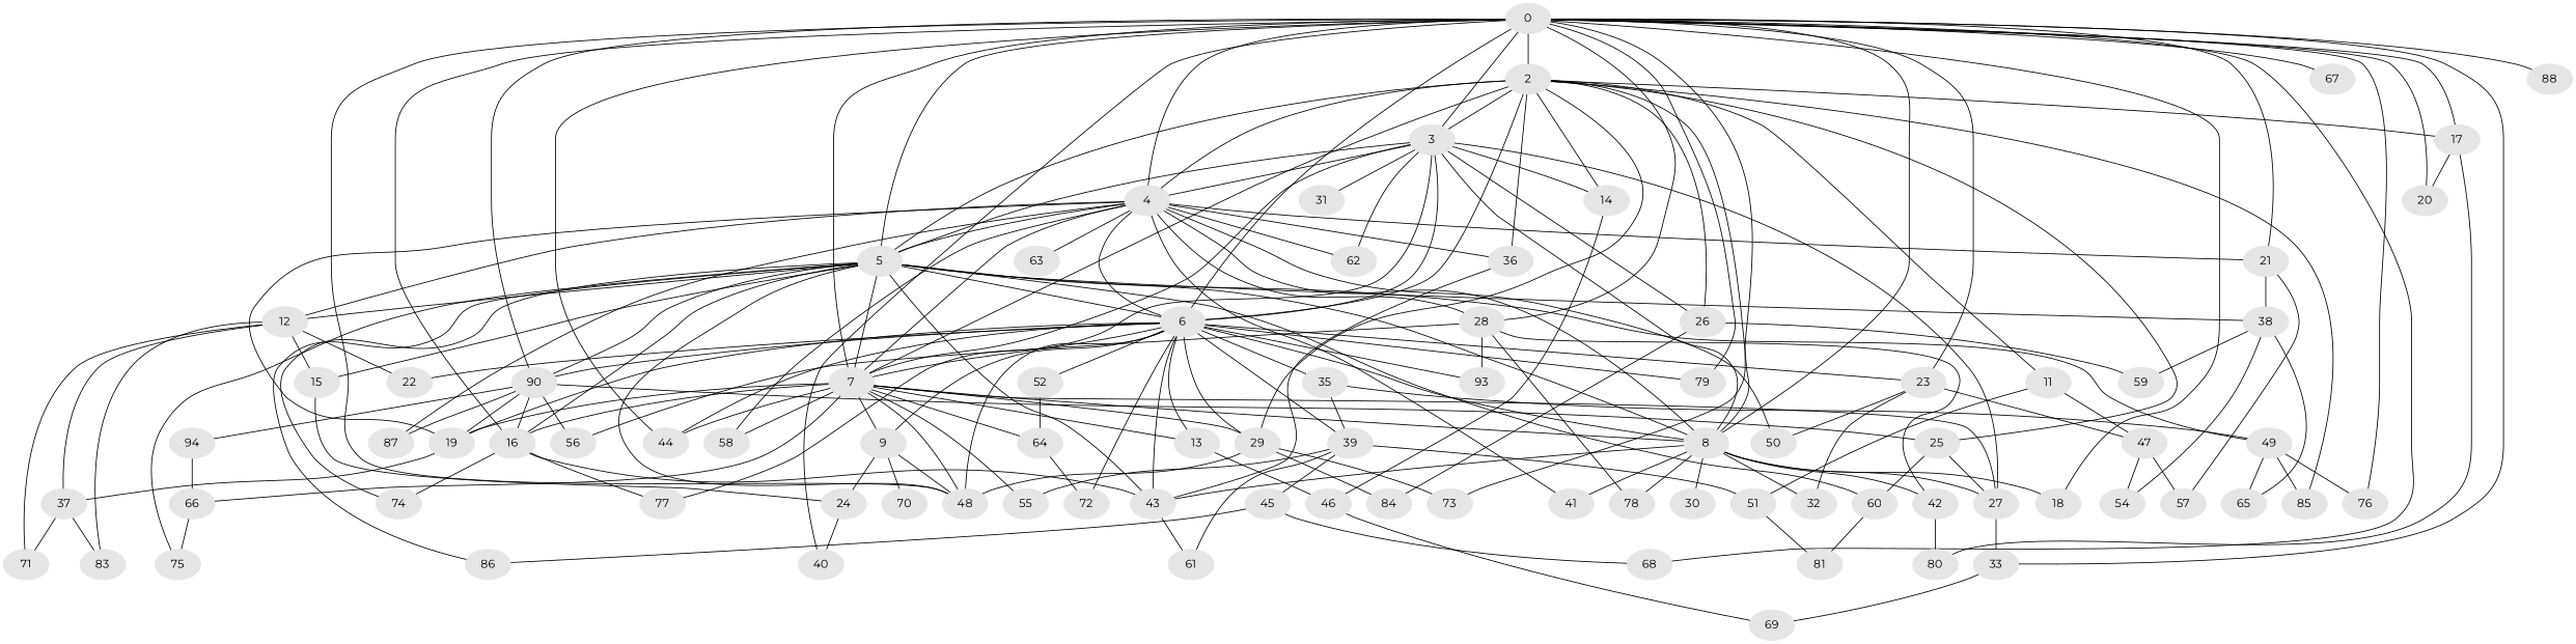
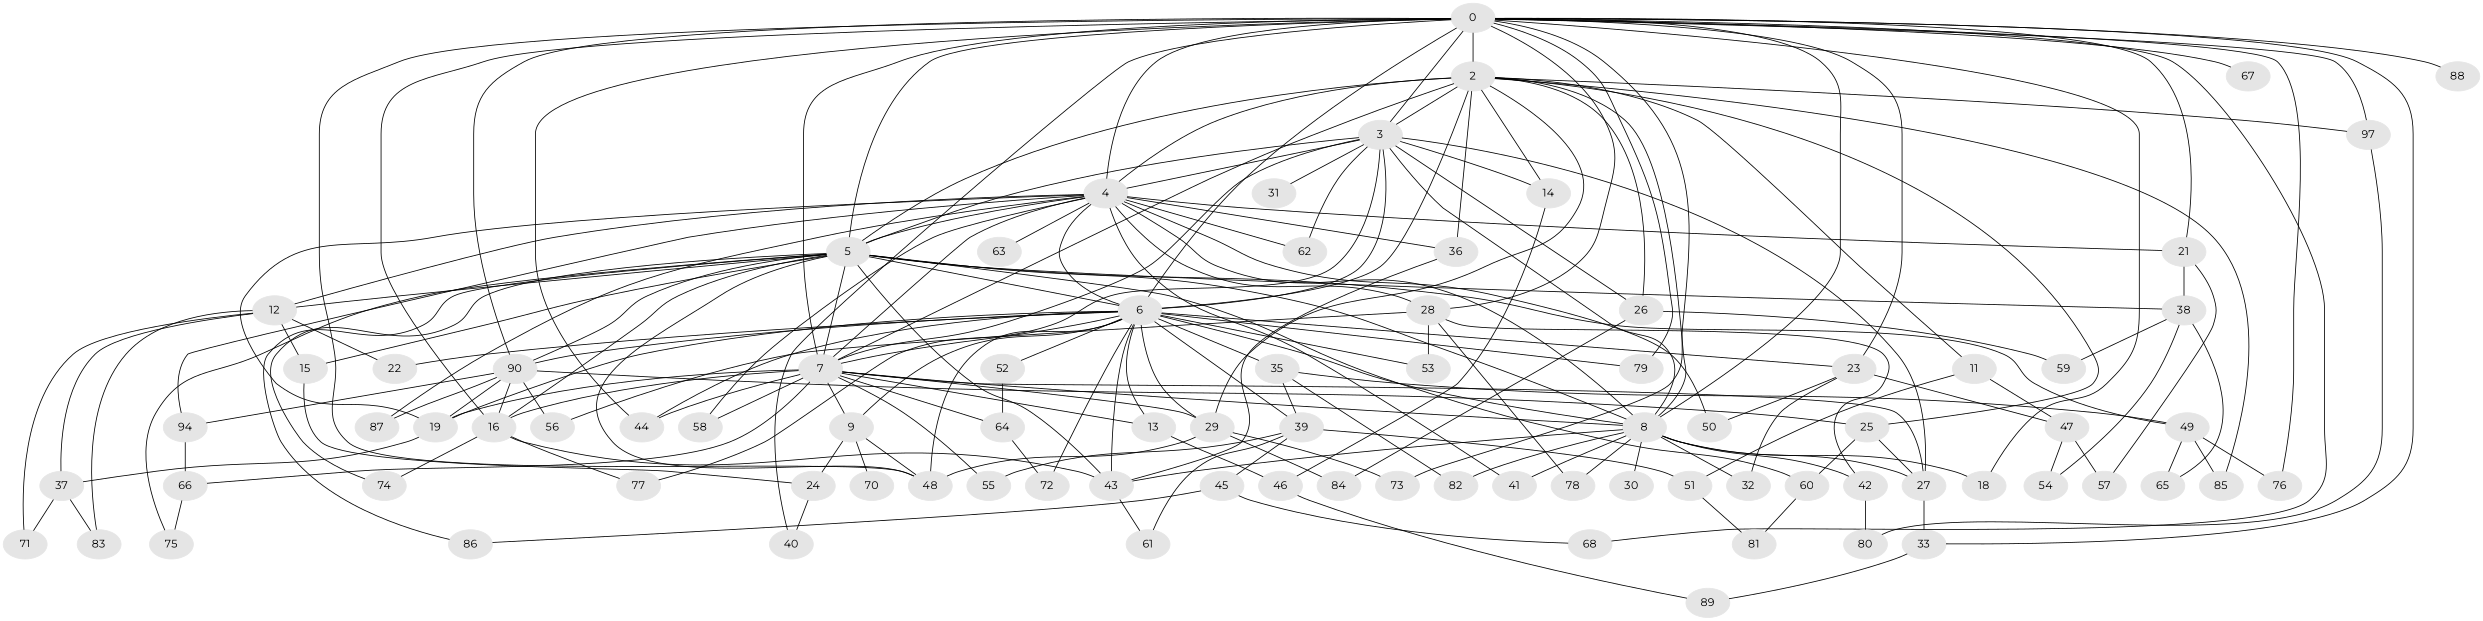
  graph {
    fontname=Montserrat
    node [color=gray90 fontname=Montserrat style=filled]
    edge [fontname=Montserrat weight=1.0]
    n1 [label=0]
    2
    3
    4
    5
    6
    7
    8
    n9 [label=90]
    16
-   17
+   17 [label=97]
    18
-   20
    21
    23
    28
    33
    40
    44
    48
    67
    68
    73
    76
    79
    88
    11
    14
    25
    26
    29
    36
    85
    27
    31
    62
    77
    12
    19
    n40 [label=94]
    41
    50
    58
    63
    87
    38
    43
    49
    60
    74
    75
    86
    15
    9
    13
    22
    35
    39
    52
-   53 [label=93]
+   53
    72
    55
    64
    66
    30
    32
    42
    78
+   82
    56
    80
    57
    47
-   69
+   69 [label=89]
    51
    46
    59
    84
    37
    71
    83
    54
    65
    61
    81
    24
    70
    45
    n1 -- 2 [weight=2.0]
    n1 -- 3 [weight=2.0]
    n1 -- 4 [weight=2.0]
    n1 -- 5 [weight=2.0]
    n1 -- 6 [weight=4.0]
    n1 -- 7 [weight=3.0]
    n1 -- 8 [weight=2.0]
    n1 -- n9
    n1 -- 16
    n1 -- 17
    n1 -- 18
-   n1 -- 20
    n1 -- 21
    n1 -- 23
    n1 -- 28 [weight=2.0]
    n1 -- 33
    n1 -- 40
    n1 -- 44
    n1 -- 48
    n1 -- 67 [weight=2.0]
    n1 -- 68
    n1 -- 73
    n1 -- 76
    n1 -- 79
    n1 -- 88
    2 -- 3
    2 -- 4 [weight=2.0]
    2 -- 5
    2 -- 6 [weight=2.0]
    2 -- 7
    2 -- 8
    2 -- 17
    2 -- 11
    2 -- 14
    2 -- 25
    2 -- 26
    2 -- 29
    2 -- 36
    2 -- 85
    3 -- 4 [weight=2.0]
    3 -- 5
    3 -- 6 [weight=2.0]
    3 -- 7 [weight=2.0]
    3 -- 8 [weight=3.0]
    3 -- 14
    3 -- 26
    3 -- 27
    3 -- 31
    3 -- 62
    3 -- 77
    4 -- 5
    4 -- 6 [weight=2.0]
    4 -- 7
    4 -- 8
    4 -- 21
    4 -- 28 [weight=2.0]
    4 -- 36
    4 -- 62 [weight=2.0]
    4 -- 12
    4 -- 19
+   4 -- n40
    4 -- 41
    4 -- 50
    4 -- 58
    4 -- 63
    4 -- 87
    5 -- 6 [weight=3.0]
    5 -- 7
    5 -- 8
    5 -- n9
    5 -- 16
    5 -- 48
    5 -- 12
    5 -- 38
    5 -- 43
    5 -- 49
    5 -- 60
    5 -- 74
    5 -- 75
    5 -- 86
    5 -- 15
    6 -- 7 [weight=3.0]
    6 -- 8 [weight=2.0]
    6 -- n9 [weight=2.0]
    6 -- 23
    6 -- 44
    6 -- 48
    6 -- 79
    6 -- 29 [weight=3.0]
    6 -- 19
    6 -- 43
    6 -- 9
    6 -- 13
    6 -- 22
    6 -- 35
    6 -- 39
    6 -- 52
    6 -- 53
    6 -- 72
    7 -- 8
    7 -- 16
    7 -- 44
-   7 -- 48
    7 -- 29 [weight=2.0]
    7 -- 27
    7 -- 19
    7 -- 58
    7 -- 9
    7 -- 13
    7 -- 55
    7 -- 64
    7 -- 66
    8 -- 18
    8 -- 27
    8 -- 41
    8 -- 43
    8 -- 30
    8 -- 32
    8 -- 42
    8 -- 78
+   8 -- 82
    n9 -- 16
    n9 -- 25
    n9 -- 19
    n9 -- n40
    n9 -- 87
    n9 -- 56
    16 -- 77
    16 -- 43
    16 -- 74
-   17 -- 20
    17 -- 80
    21 -- 38
    21 -- 57
    23 -- 50
    23 -- 32
    23 -- 47
    28 -- 53
    28 -- 42
    28 -- 78
    28 -- 56
    33 -- 69
    11 -- 47
    11 -- 51
    14 -- 46
    25 -- 27
    25 -- 60
    26 -- 59
    26 -- 84
    29 -- 48
    29 -- 73
    29 -- 84
    36 -- 43
    27 -- 33
    12 -- 15
    12 -- 22
    12 -- 37
    12 -- 71
    12 -- 83
    19 -- 37
    n40 -- 66
    38 -- 59
    38 -- 54
    38 -- 65
    43 -- 61
    49 -- 76
    49 -- 85
    49 -- 65
    60 -- 81
    15 -- 24
    9 -- 48
    9 -- 24
    9 -- 70
    13 -- 46
    35 -- 49
    35 -- 39
+   35 -- 82
    39 -- 55
    39 -- 51
    39 -- 61
    39 -- 45
    52 -- 64
    64 -- 72
    66 -- 75
    42 -- 80
    47 -- 57
    47 -- 54
    51 -- 81
    46 -- 69
    37 -- 71
    37 -- 83
    24 -- 40
    45 -- 68
    45 -- 86
  }
